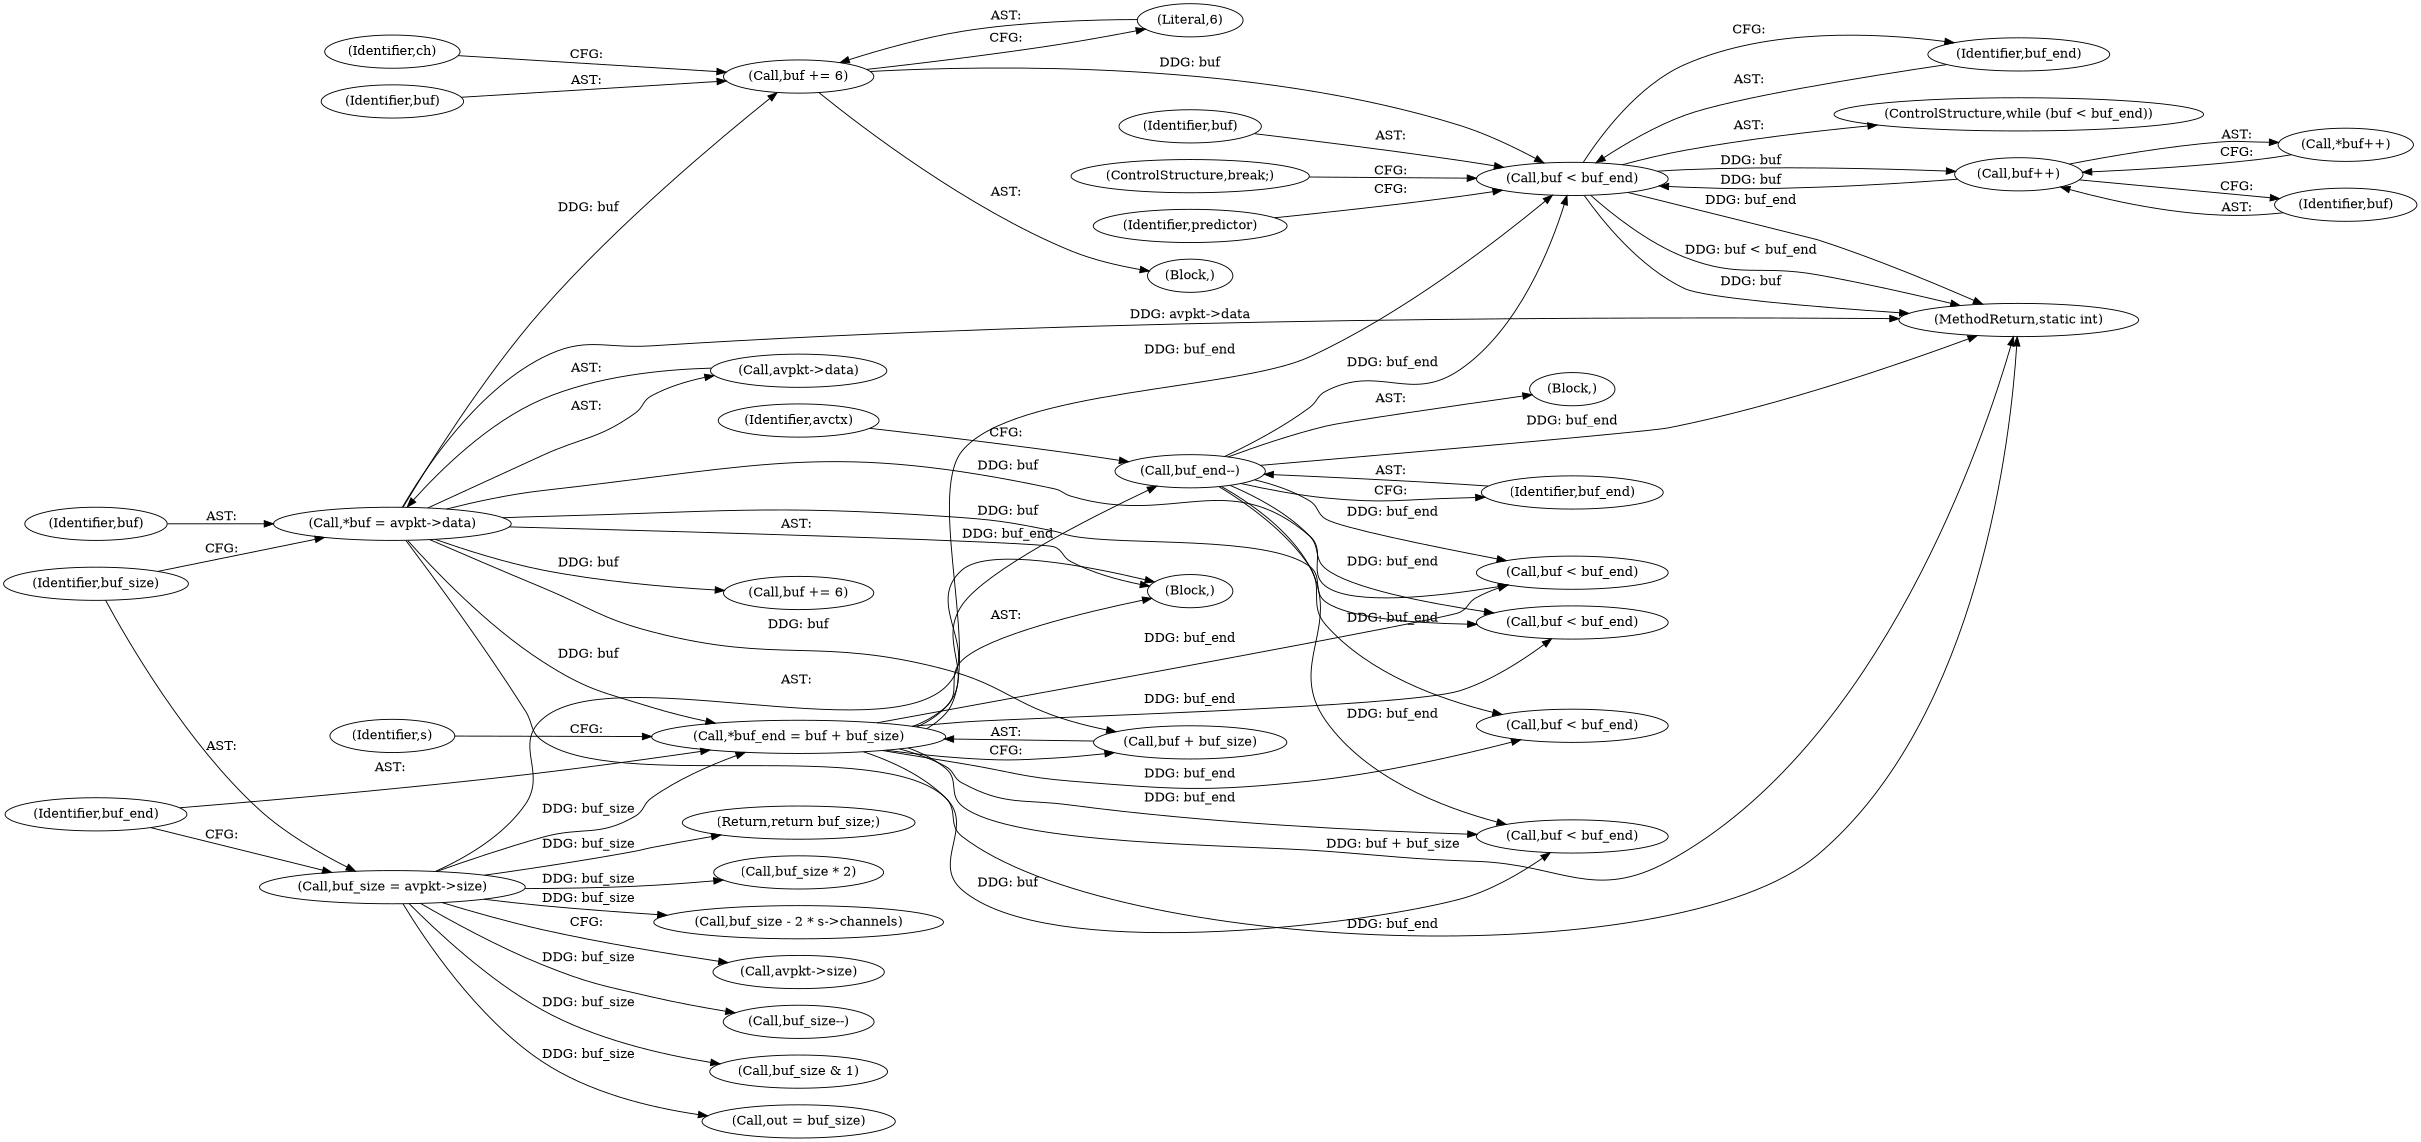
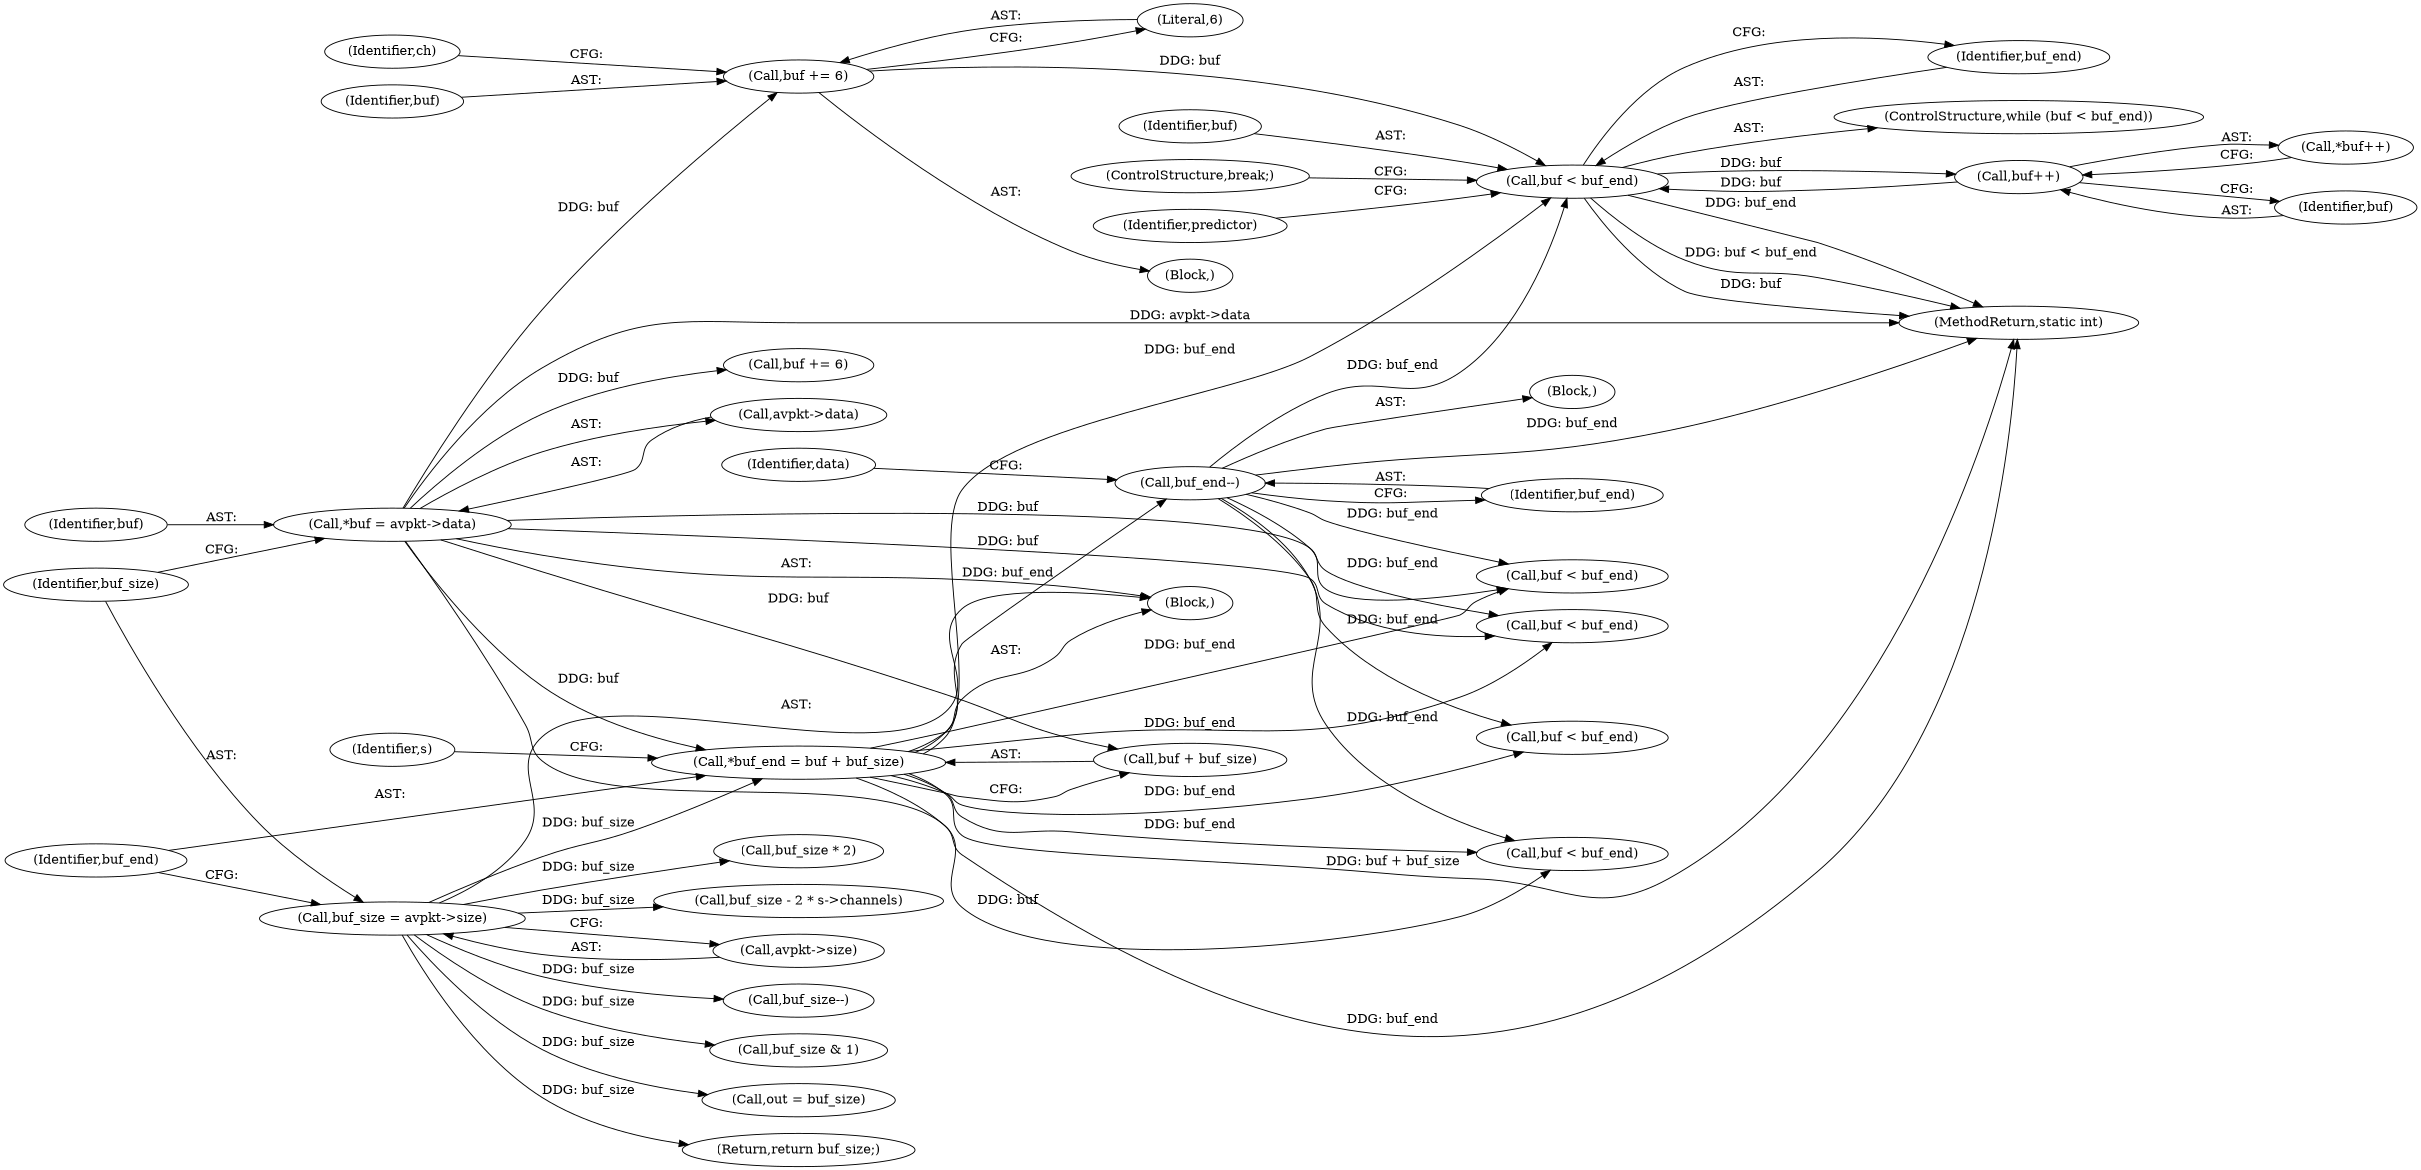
  digraph {
    rankdir=LR
    n1 [label="(Call,buf < buf_end)"]
    n2 [label="(Call,buf++)"]
    n3 [label="(MethodReturn,static int)"]
    n4 [label="(Identifier,buf_end)"]
    n5 [label="(ControlStructure,while (buf < buf_end))"]
    n6 [label="(Call,*buf++)"]
    n7 [label="(Identifier,buf)"]
    n8 [label="(Call,buf += 6)"]
    n9 [label="(Literal,6)"]
    n10 [label="(Block,)"]
    n11 [label="(Call,*buf = avpkt->data)"]
    n12 [label="(Call,*buf_end = buf + buf_size)"]
    n13 [label="(Call,buf + buf_size)"]
    n14 [label="(Call,buf += 6)"]
    n15 [label="(Block,)"]
    n16 [label="(Call,buf < buf_end)"]
    n17 [label="(Call,avpkt->data)"]
    n18 [label="(Call,buf < buf_end)"]
    n19 [label="(Call,buf < buf_end)"]
    n20 [label="(Call,buf_end--)"]
    n21 [label="(Call,buf < buf_end)"]
    n22 [label="(Identifier,buf_end)"]
    n23 [label="(Block,)"]
    n24 [label="(Call,buf_size = avpkt->size)"]
    n25 [label="(Call,buf_size * 2)"]
    n26 [label="(Call,buf_size - 2 * s->channels)"]
    n27 [label="(Call,avpkt->size)"]
    n28 [label="(Call,buf_size--)"]
    n29 [label="(Call,buf_size & 1)"]
    n30 [label="(Call,out = buf_size)"]
    n31 [label="(Return,return buf_size;)"]
    n32 [label="(Identifier,buf)"]
    n33 [label="(Identifier,s)"]
    n34 [label="(Identifier,buf_size)"]
    n35 [label="(Identifier,buf)"]
    n36 [label="(Identifier,buf_end)"]
    n37 [label="(ControlStructure,break;)"]
    n38 [label="(Identifier,ch)"]
-   n39 [label="(Identifier,avctx)"]
+   n39 [label="(Identifier,data)"]
    n40 [label="(Identifier,predictor)"]
    n41 [label="(Identifier,buf)"]
    n1 -> n2 [label="DDG: buf"]
    n1 -> n3 [label="DDG: buf"]
    n1 -> n3 [label="DDG: buf_end"]
    n1 -> n3 [label="DDG: buf < buf_end"]
    n1 -> n4 [label="CFG: "]
    n1 -> n5 [label="AST: "]
    n2 -> n1 [label="DDG: buf"]
    n2 -> n6 [label="AST: "]
    n2 -> n7 [label="CFG: "]
    n4 -> n1 [label="AST: "]
    n6 -> n2 [label="CFG: "]
    n7 -> n2 [label="AST: "]
    n8 -> n1 [label="DDG: buf"]
    n8 -> n9 [label="CFG: "]
    n8 -> n10 [label="AST: "]
    n9 -> n8 [label="AST: "]
    n11 -> n3 [label="DDG: avpkt->data"]
    n11 -> n8 [label="DDG: buf"]
    n11 -> n12 [label="DDG: buf"]
    n11 -> n13 [label="DDG: buf"]
    n11 -> n14 [label="DDG: buf"]
    n11 -> n15 [label="AST: "]
    n11 -> n16 [label="DDG: buf"]
    n11 -> n17 [label="AST: "]
    n11 -> n18 [label="DDG: buf"]
    n11 -> n19 [label="DDG: buf"]
    n12 -> n1 [label="DDG: buf_end"]
    n12 -> n3 [label="DDG: buf + buf_size"]
    n12 -> n3 [label="DDG: buf_end"]
    n12 -> n13 [label="CFG: "]
    n12 -> n15 [label="AST: "]
    n12 -> n16 [label="DDG: buf_end"]
    n12 -> n18 [label="DDG: buf_end"]
    n12 -> n19 [label="DDG: buf_end"]
    n12 -> n20 [label="DDG: buf_end"]
    n12 -> n21 [label="DDG: buf_end"]
    n13 -> n12 [label="AST: "]
    n17 -> n11 [label="AST: "]
    n20 -> n1 [label="DDG: buf_end"]
    n20 -> n3 [label="DDG: buf_end"]
    n20 -> n16 [label="DDG: buf_end"]
    n20 -> n18 [label="DDG: buf_end"]
    n20 -> n19 [label="DDG: buf_end"]
    n20 -> n21 [label="DDG: buf_end"]
    n20 -> n22 [label="CFG: "]
    n20 -> n23 [label="AST: "]
    n22 -> n20 [label="AST: "]
    n24 -> n12 [label="DDG: buf_size"]
    n24 -> n15 [label="AST: "]
    n24 -> n25 [label="DDG: buf_size"]
    n24 -> n26 [label="DDG: buf_size"]
    n24 -> n27 [label="CFG: "]
    n24 -> n28 [label="DDG: buf_size"]
    n24 -> n29 [label="DDG: buf_size"]
    n24 -> n30 [label="DDG: buf_size"]
    n24 -> n31 [label="DDG: buf_size"]
+   n27 -> n24 [label="AST: "]
    n32 -> n11 [label="AST: "]
    n33 -> n12 [label="CFG: "]
    n34 -> n11 [label="CFG: "]
    n34 -> n24 [label="AST: "]
    n35 -> n1 [label="AST: "]
    n36 -> n12 [label="AST: "]
    n36 -> n24 [label="CFG: "]
    n37 -> n1 [label="CFG: "]
    n38 -> n8 [label="CFG: "]
    n39 -> n20 [label="CFG: "]
    n40 -> n1 [label="CFG: "]
    n41 -> n8 [label="AST: "]
  }
